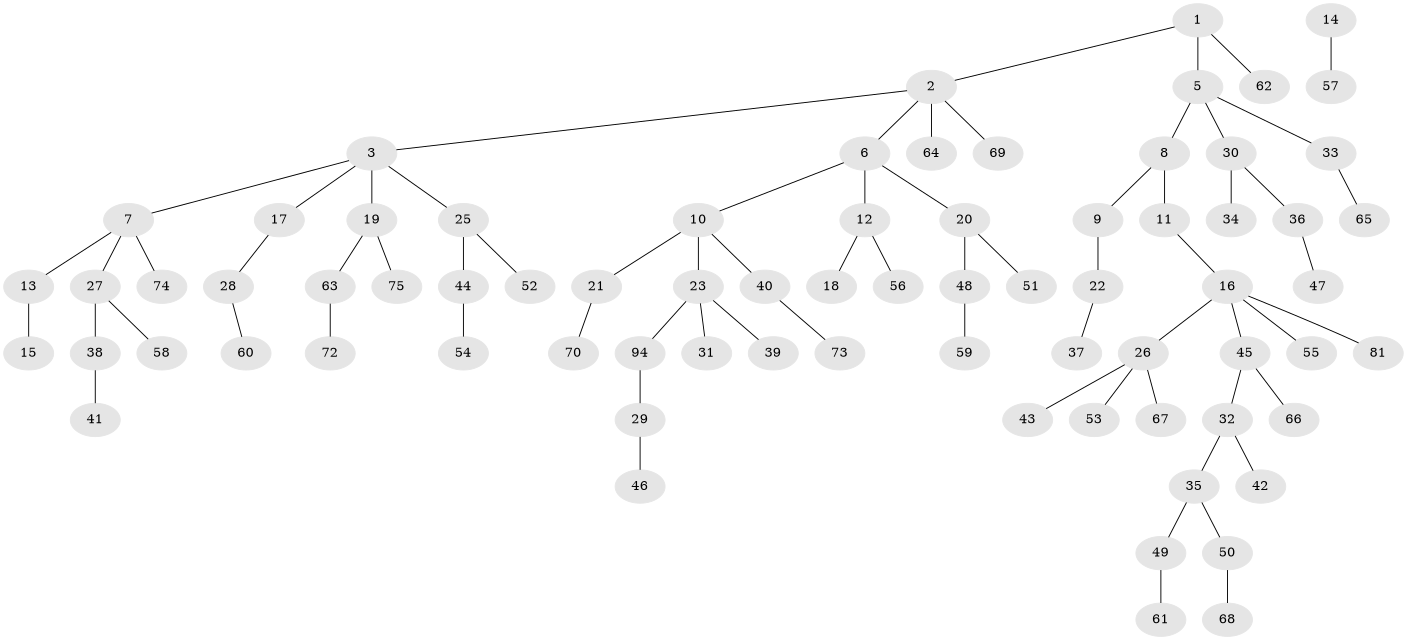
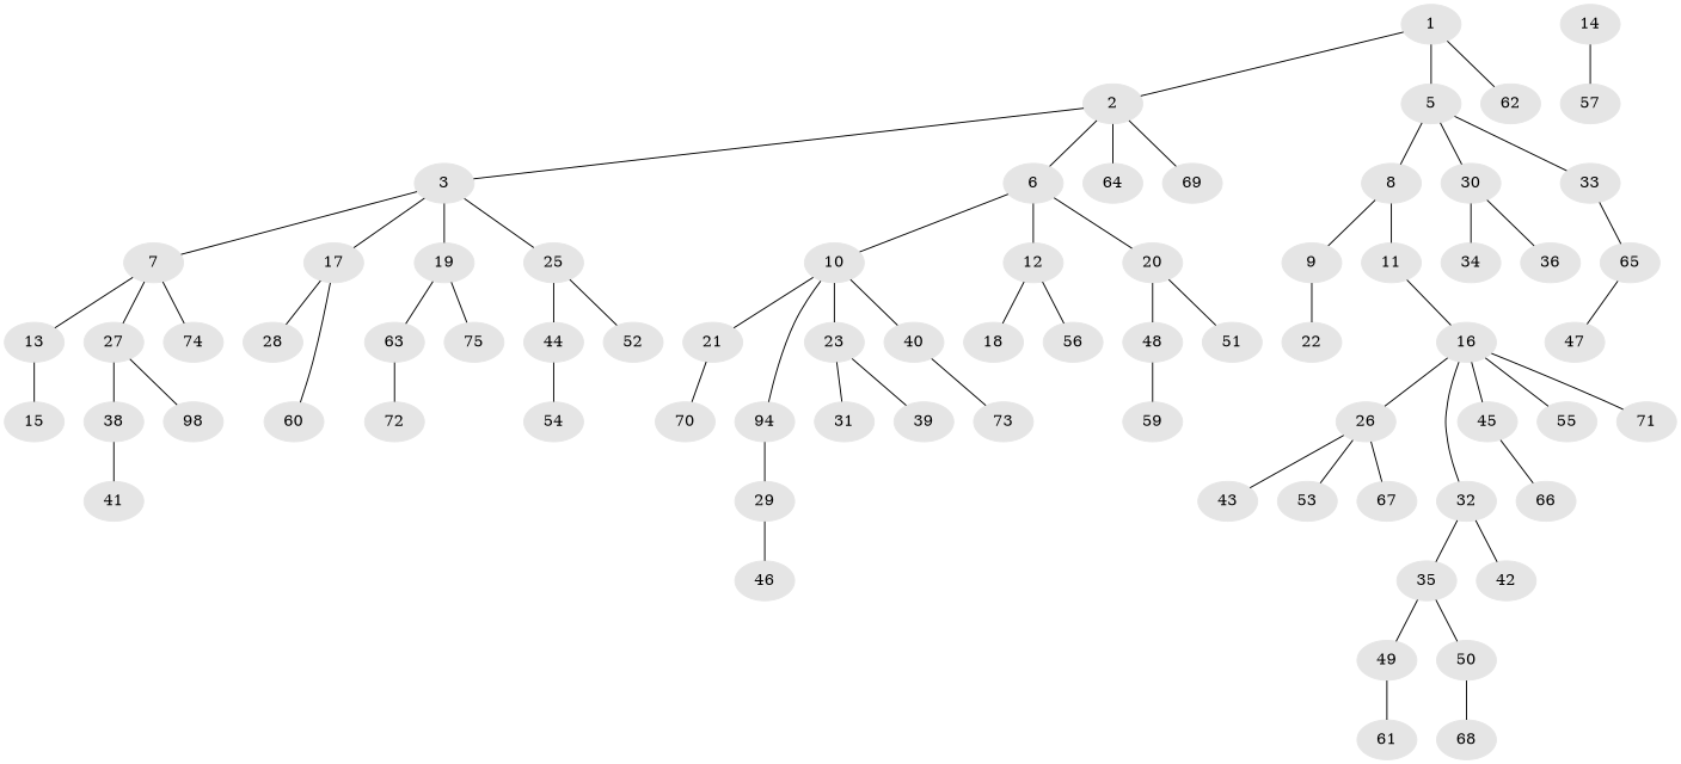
  graph {
    node [color=gray90 style=filled]
    1
    2
    5
    62
    3
    6
    64
    69
    8
    30
    33
    7
    17
    19
    25
    10
    12
    20
    13
    27
    74
    28
    60
    63
    75
    44
    52
    14
    57
    9
    11
    34
    36
    65
    21
    23
    n37 [label=94]
    40
    18
    56
    48
    51
    15
    38
-   58
+   58 [label=98]
    22
    16
-   37
    70
    31
    39
    29
    73
    26
    32
    45
    55
-   71 [label=81]
+   71
    43
    53
    67
    35
    42
    66
    72
    59
    46
    54
    41
    47
    49
    50
    61
    68
    1 -- 2
    1 -- 5
    1 -- 62
    2 -- 3
    2 -- 6
    2 -- 64
    2 -- 69
    5 -- 8
    5 -- 30
    5 -- 33
    3 -- 7
    3 -- 17
    3 -- 19
    3 -- 25
    6 -- 10
    6 -- 12
    6 -- 20
    8 -- 9
    8 -- 11
    30 -- 34
    30 -- 36
    33 -- 65
    7 -- 13
    7 -- 27
    7 -- 74
    17 -- 28
-   28 -- 60
+   17 -- 60
    19 -- 63
    19 -- 75
    25 -- 44
    25 -- 52
    10 -- 21
    10 -- 23
-   23 -- n37
+   10 -- n37
    10 -- 40
    12 -- 18
    12 -- 56
    20 -- 48
    20 -- 51
    13 -- 15
    27 -- 38
    27 -- 58
    63 -- 72
    44 -- 54
    14 -- 57
    9 -- 22
    11 -- 16
-   36 -- 47
+   65 -- 47
    21 -- 70
    23 -- 31
    23 -- 39
    n37 -- 29
    40 -- 73
    48 -- 59
    38 -- 41
-   22 -- 37
    16 -- 26
-   45 -- 32
+   16 -- 32
    16 -- 45
    16 -- 55
    16 -- 71
    29 -- 46
    26 -- 43
    26 -- 53
    26 -- 67
    32 -- 35
    32 -- 42
    45 -- 66
    35 -- 49
    35 -- 50
    49 -- 61
    50 -- 68
  }
